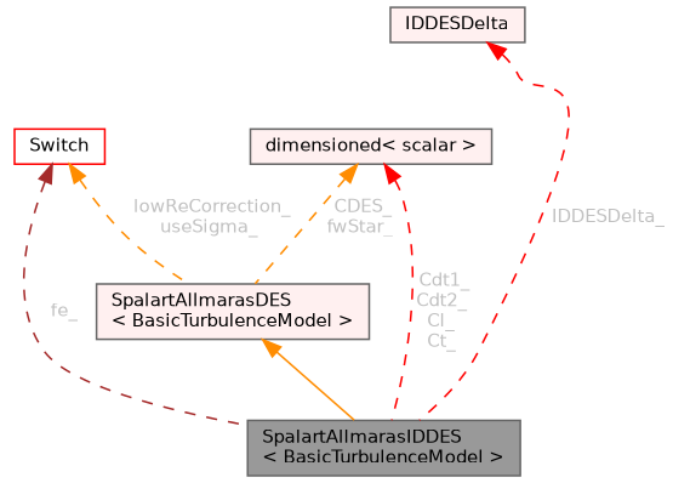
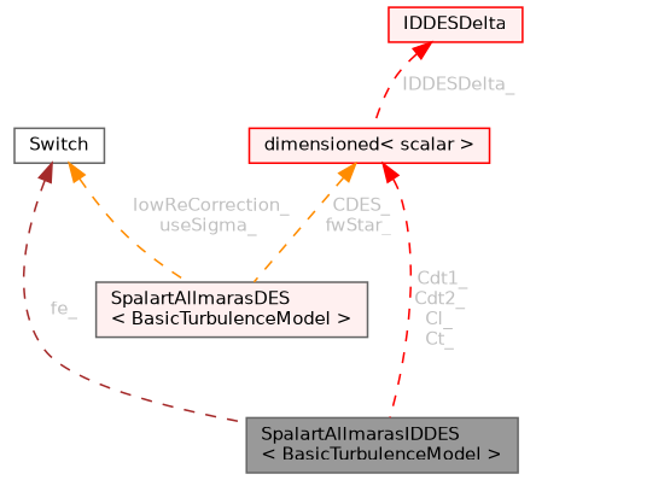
  digraph {
    node [color=gray40 fillcolor="#FFF0F0" fontname=Helvetica fontsize=10 shape=box style=filled]
    edge [color=darkorange dir=back fontname=Helvetica fontsize=10 labelfontname=Helvetica labelfontsize=10 style=dashed fontcolor=grey]
    n1 [fillcolor=grey60 fontcolor=black height=0.2 label="SpalartAllmarasIDDES\l\< BasicTurbulenceModel \>" width=0.4]
    n2 [height=0.2 label="SpalartAllmarasDES\l\< BasicTurbulenceModel \>" width=0.4]
-   n3 [color=red fillcolor=white height=0.2 label=Switch width=0.4]
-   n4 [height=0.2 label="dimensioned\< scalar \>" width=0.4]
-   n5 [height=0.2 label=IDDESDelta width=0.4]
-   n2 -> n1 [style=solid fontcolor=""]
+   n3 [fillcolor=white height=0.2 label=Switch width=0.4]
+   n4 [color=red height=0.2 label="dimensioned\< scalar \>" width=0.4]
+   n5 [color=red height=0.2 label=IDDESDelta width=0.4]
    n3 -> n1 [color=brown label=" fe_"]
    n3 -> n2 [label=" lowReCorrection_\nuseSigma_"]
    n4 -> n1 [color=red label=" Cdt1_\nCdt2_\nCl_\nCt_"]
    n4 -> n2 [label=" CDES_\nfwStar_"]
-   n5 -> n1 [color=red label=" IDDESDelta_"]
+   n5 -> n4 [color=red label=" IDDESDelta_"]
  }
